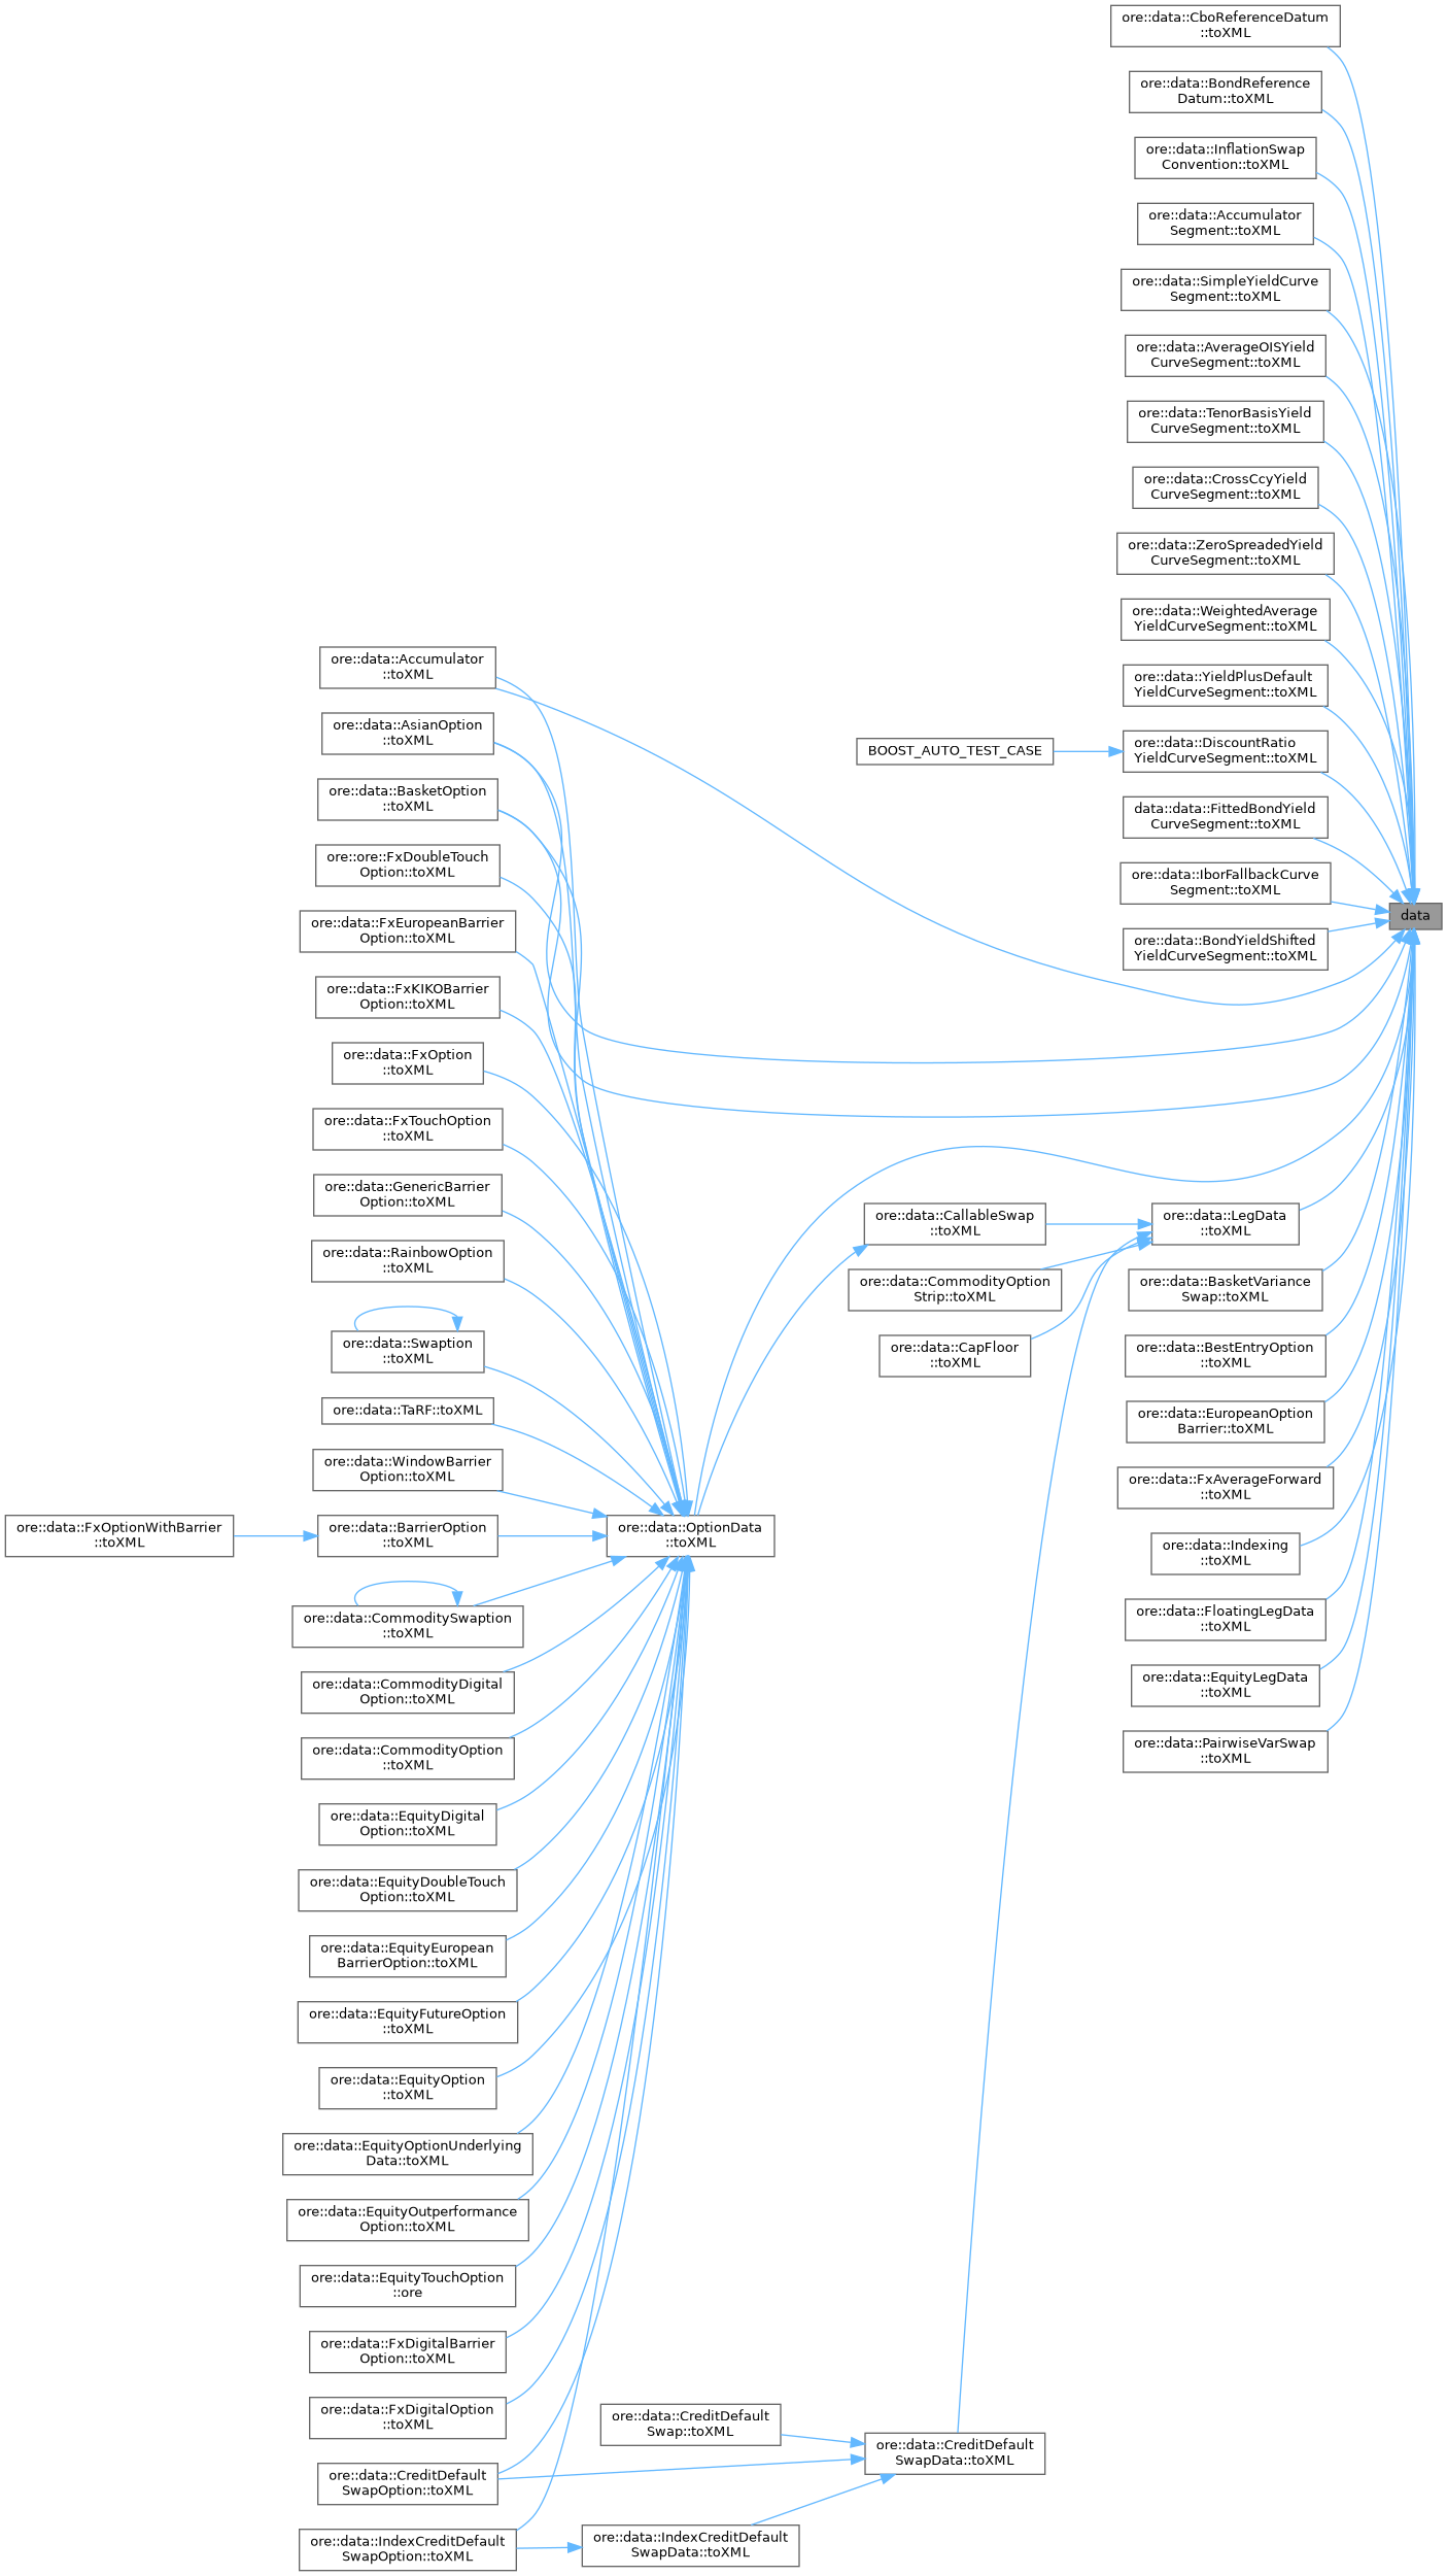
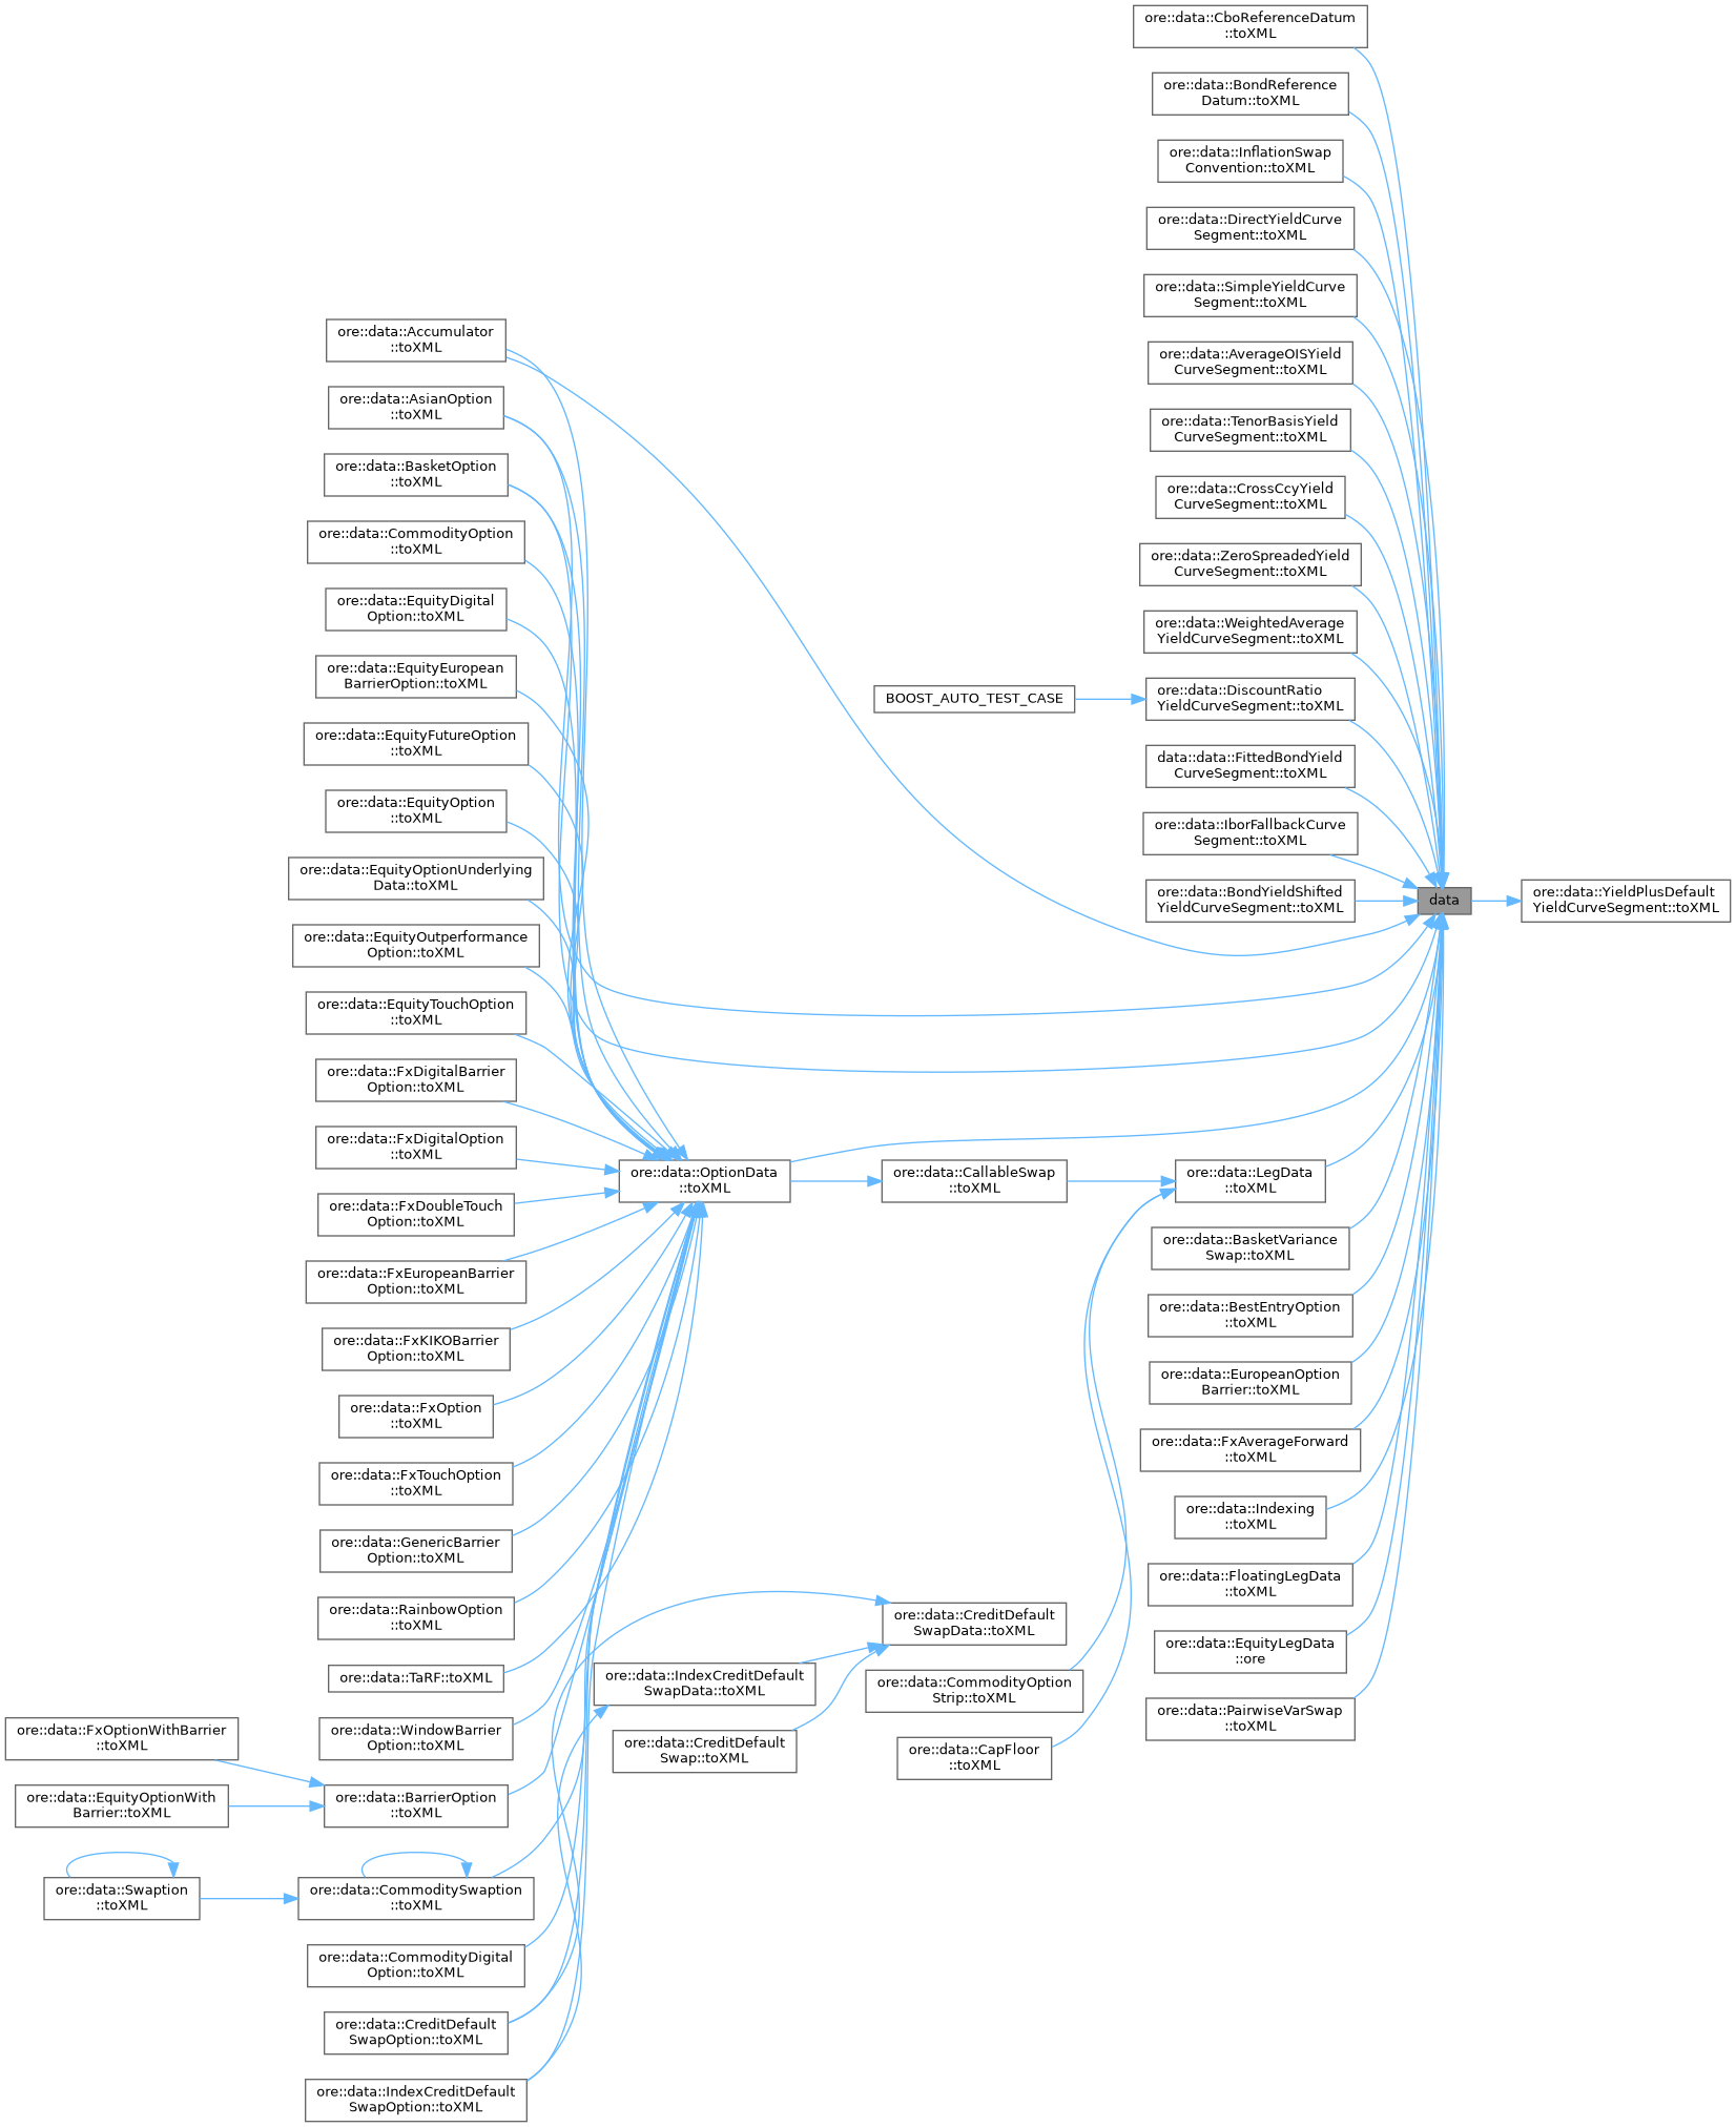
  digraph {
    rankdir=RL
    node [color=grey40 fillcolor=white fontname=Helvetica fontsize=10 shape=box style=filled]
    edge [color=steelblue1 dir=back fontname=Helvetica fontsize=10 labelfontname=Helvetica labelfontsize=10 style=solid]
    n1 [color=gray40 fillcolor=grey60 fontcolor=black height=0.2 label=data width=0.4]
    n2 [height=0.2 label="ore::data::CboReferenceDatum\l::toXML" width=0.4]
    n3 [height=0.2 label="ore::data::BondReference\lDatum::toXML" width=0.4]
    n4 [height=0.2 label="ore::data::InflationSwap\lConvention::toXML" width=0.4]
-   n5 [height=0.2 label="ore::data::Accumulator\lSegment::toXML" width=0.4]
+   n5 [height=0.2 label="ore::data::DirectYieldCurve\lSegment::toXML" width=0.4]
    n6 [height=0.2 label="ore::data::SimpleYieldCurve\lSegment::toXML" width=0.4]
    n7 [height=0.2 label="ore::data::AverageOISYield\lCurveSegment::toXML" width=0.4]
    n8 [height=0.2 label="ore::data::TenorBasisYield\lCurveSegment::toXML" width=0.4]
    n9 [height=0.2 label="ore::data::CrossCcyYield\lCurveSegment::toXML" width=0.4]
    n10 [height=0.2 label="ore::data::ZeroSpreadedYield\lCurveSegment::toXML" width=0.4]
    n11 [height=0.2 label="ore::data::WeightedAverage\lYieldCurveSegment::toXML" width=0.4]
    n12 [height=0.2 label="ore::data::YieldPlusDefault\lYieldCurveSegment::toXML" width=0.4]
    n13 [height=0.2 label="ore::data::DiscountRatio\lYieldCurveSegment::toXML" width=0.4]
    n14 [height=0.2 label="data::data::FittedBondYield\lCurveSegment::toXML" width=0.4]
    n15 [height=0.2 label="ore::data::IborFallbackCurve\lSegment::toXML" width=0.4]
    n16 [height=0.2 label="ore::data::BondYieldShifted\lYieldCurveSegment::toXML" width=0.4]
    n17 [height=0.2 label="ore::data::Accumulator\l::toXML" width=0.4]
    n18 [height=0.2 label="ore::data::AsianOption\l::toXML" width=0.4]
    n19 [height=0.2 label="ore::data::BasketOption\l::toXML" width=0.4]
    n20 [height=0.2 label="ore::data::BasketVariance\lSwap::toXML" width=0.4]
    n21 [height=0.2 label="ore::data::BestEntryOption\l::toXML" width=0.4]
    n22 [height=0.2 label="ore::data::EuropeanOption\lBarrier::toXML" width=0.4]
    n23 [height=0.2 label="ore::data::FxAverageForward\l::toXML" width=0.4]
    n24 [height=0.2 label="ore::data::Indexing\l::toXML" width=0.4]
    n25 [height=0.2 label="ore::data::FloatingLegData\l::toXML" width=0.4]
-   n26 [height=0.2 label="ore::data::EquityLegData\l::toXML" width=0.4]
+   n26 [height=0.2 label="ore::data::EquityLegData\l::ore" width=0.4]
    n27 [height=0.2 label="ore::data::LegData\l::toXML" width=0.4]
    n28 [height=0.2 label="ore::data::OptionData\l::toXML" width=0.4]
    n29 [height=0.2 label="ore::data::PairwiseVarSwap\l::toXML" width=0.4]
    n30 [height=0.2 label=BOOST_AUTO_TEST_CASE width=0.4]
    n31 [height=0.2 label="ore::data::CallableSwap\l::toXML" width=0.4]
    n32 [height=0.2 label="ore::data::CommodityOption\lStrip::toXML" width=0.4]
    n33 [height=0.2 label="ore::data::CapFloor\l::toXML" width=0.4]
    n34 [height=0.2 label="ore::data::CreditDefault\lSwapData::toXML" width=0.4]
    n35 [height=0.2 label="ore::data::CreditDefault\lSwapOption::toXML" width=0.4]
    n36 [height=0.2 label="ore::data::IndexCreditDefault\lSwapOption::toXML" width=0.4]
    n37 [height=0.2 label="ore::data::BarrierOption\l::toXML" width=0.4]
    n38 [height=0.2 label="ore::data::CommoditySwaption\l::toXML" width=0.4]
    n39 [height=0.2 label="ore::data::CommodityDigital\lOption::toXML" width=0.4]
    n40 [height=0.2 label="ore::data::CommodityOption\l::toXML" width=0.4]
    n41 [height=0.2 label="ore::data::EquityDigital\lOption::toXML" width=0.4]
-   n42 [height=0.2 label="ore::data::EquityDoubleTouch\lOption::toXML" width=0.4]
    n43 [height=0.2 label="ore::data::EquityEuropean\lBarrierOption::toXML" width=0.4]
    n44 [height=0.2 label="ore::data::EquityFutureOption\l::toXML" width=0.4]
    n45 [height=0.2 label="ore::data::EquityOption\l::toXML" width=0.4]
    n46 [height=0.2 label="ore::data::EquityOptionUnderlying\lData::toXML" width=0.4]
    n47 [height=0.2 label="ore::data::EquityOutperformance\lOption::toXML" width=0.4]
-   n48 [height=0.2 label="ore::data::EquityTouchOption\l::ore" width=0.4]
+   n48 [height=0.2 label="ore::data::EquityTouchOption\l::toXML" width=0.4]
    n49 [height=0.2 label="ore::data::FxDigitalBarrier\lOption::toXML" width=0.4]
    n50 [height=0.2 label="ore::data::FxDigitalOption\l::toXML" width=0.4]
-   n51 [height=0.2 label="ore::ore::FxDoubleTouch\lOption::toXML" width=0.4]
+   n51 [height=0.2 label="ore::data::FxDoubleTouch\lOption::toXML" width=0.4]
    n52 [height=0.2 label="ore::data::FxEuropeanBarrier\lOption::toXML" width=0.4]
    n53 [height=0.2 label="ore::data::FxKIKOBarrier\lOption::toXML" width=0.4]
    n54 [height=0.2 label="ore::data::FxOption\l::toXML" width=0.4]
    n55 [height=0.2 label="ore::data::FxTouchOption\l::toXML" width=0.4]
    n56 [height=0.2 label="ore::data::GenericBarrier\lOption::toXML" width=0.4]
    n57 [height=0.2 label="ore::data::RainbowOption\l::toXML" width=0.4]
    n58 [height=0.2 label="ore::data::Swaption\l::toXML" width=0.4]
    n59 [height=0.2 label="ore::data::TaRF::toXML" width=0.4]
    n60 [height=0.2 label="ore::data::WindowBarrier\lOption::toXML" width=0.4]
    n61 [height=0.2 label="ore::data::IndexCreditDefault\lSwapData::toXML" width=0.4]
    n62 [height=0.2 label="ore::data::CreditDefault\lSwap::toXML" width=0.4]
    n63 [height=0.2 label="ore::data::FxOptionWithBarrier\l::toXML" width=0.4]
+   n64 [height=0.2 label="ore::data::EquityOptionWith\lBarrier::toXML" width=0.4]
    n1 -> n2
    n1 -> n3
    n1 -> n4
    n1 -> n5
    n1 -> n6
    n1 -> n7
    n1 -> n8
    n1 -> n9
    n1 -> n10
    n1 -> n11
-   n1 -> n12
+   n12 -> n1
    n1 -> n13
    n1 -> n14
    n1 -> n15
    n1 -> n16
    n1 -> n17
    n1 -> n18
    n1 -> n19
    n1 -> n20
    n1 -> n21
    n1 -> n22
    n1 -> n23
    n1 -> n24
    n1 -> n25
    n1 -> n26
    n1 -> n27
    n1 -> n28
    n1 -> n29
    n13 -> n30
    n27 -> n31
    n27 -> n32
    n27 -> n33
-   n27 -> n34
    n28 -> n17
    n28 -> n18
    n28 -> n19
    n28 -> n35
    n28 -> n36
    n28 -> n37
    n28 -> n38
    n28 -> n39
    n28 -> n40
    n28 -> n41
-   n28 -> n42
    n28 -> n43
    n28 -> n44
    n28 -> n45
    n28 -> n46
    n28 -> n47
    n28 -> n48
    n28 -> n49
    n28 -> n50
    n28 -> n51
    n28 -> n52
    n28 -> n53
    n28 -> n54
    n28 -> n55
    n28 -> n56
    n28 -> n57
-   n28 -> n58
+   n38 -> n58
    n28 -> n59
    n28 -> n60
    n31 -> n28
    n34 -> n35
    n34 -> n61
    n34 -> n62
    n37 -> n63
+   n37 -> n64
    n38 -> n38
    n58 -> n58
    n61 -> n36
  }
